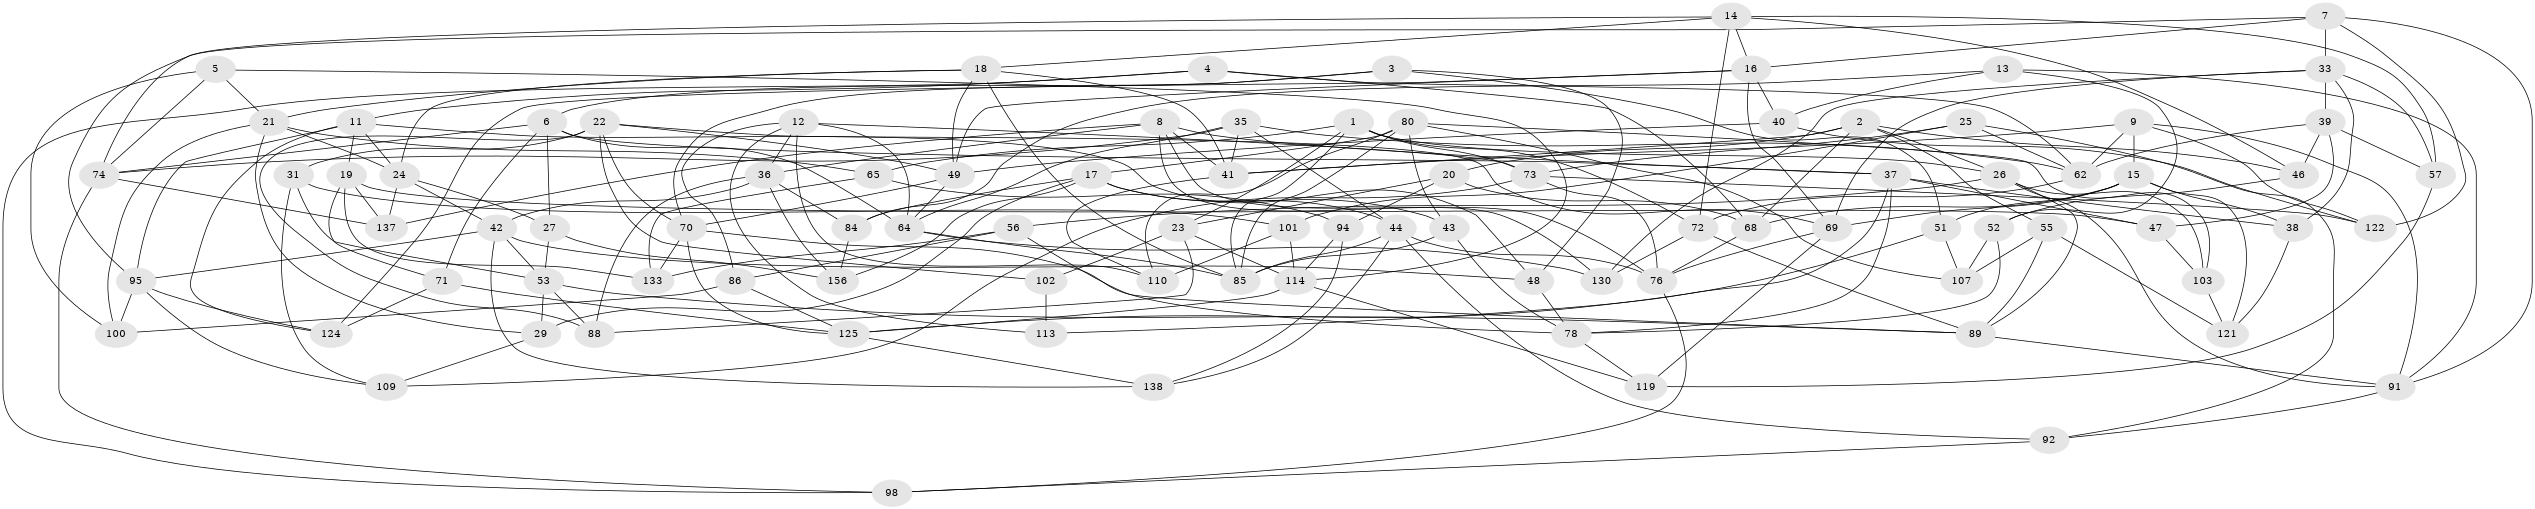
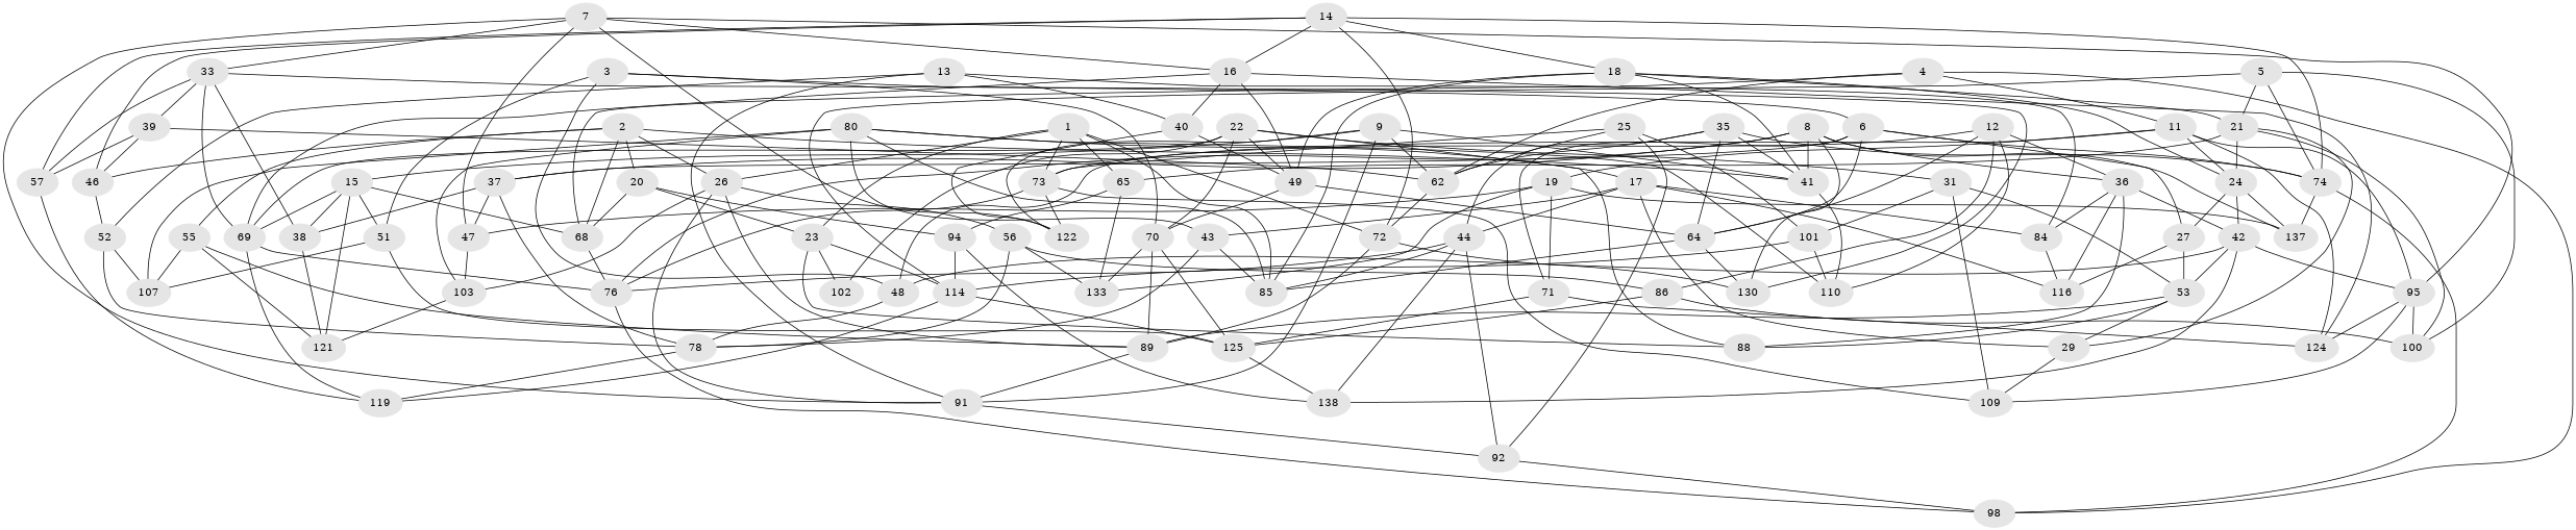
  graph {
    node [color=gray90 style=filled]
    1 [super="+90"]
    23 [super="+129"]
    26 [super="+66"]
    65
    72 [super="+82"]
    73 [super="+136"]
    85 [super="+117"]
    114 [super="+118"]
    88
    102
    91 [super="+115"]
    103
    56
    89 [super="+93"]
    133
    94
    130 [super="+132"]
    122
    76 [super="+81"]
    109
    2 [super="+34"]
    20
    41 [super="+99"]
    46
    55
    68 [super="+75"]
    110
    52
    107
    121
    6 [super="+30"]
    74 [super="+111"]
    27
    37 [super="+45"]
    64 [super="+80"]
    71
    3
    48
    51
    70 [super="+97"]
    78 [super="+112"]
    125 [super="+135"]
    11 [super="+77"]
    95 [super="+123"]
    19 [super="+50"]
    24 [super="+127"]
    124
    4
    62 [super="+139"]
    98
    21 [super="+63"]
    100
    n53 [label=29]
    5
    137
    119
-   116 [label=156]
+   116
    53 [super="+61"]
    47
-   113 [super="+134"]
    38
    7 [super="+83"]
    16 [super="+59"]
    33 [super="+36"]
    40
    69 [super="+104"]
    49 [super="+108"]
    57
    39
    92
    8 [super="+106"]
    n72 [label=36 super="+120"]
    84
    42 [super="+60"]
    9 [super="+87"]
    15 [super="+131"]
    n77 [label=80 super="+29"]
    17 [super="+28"]
    43
    44 [super="+126"]
    12 [super="+96"]
    86
    13
    14 [super="+67"]
    18 [super="+58"]
    138
    22 [super="+105"]
    31
    101
    25
    35 [super="+54"]
    1 -- 23
    1 -- 26
    1 -- 65
    1 -- 72
    1 -- 73
    1 -- 85
    23 -- 114
    23 -- 88
    23 -- 102 [weight=2]
    26 -- 91
    26 -- 103
    26 -- 56
    26 -- 89
    65 -- 133
    65 -- 94
    72 -- 89
    72 -- 130 [weight=2]
    73 -- 122
    73 -- 76
    73 -- 109
    114 -- 125
    114 -- 119
-   102 -- 113
    91 -- 92
    103 -- 121
    56 -- 133
    56 -- 78
    56 -- 86
    89 -- 91
    94 -- 114
    94 -- 138
    76 -- 98
    2 -- 26
    2 -- 20
    2 -- 41
    2 -- 46
    2 -- 55
    2 -- 68
    20 -- 23
    20 -- 94
    20 -- 68
    41 -- 110
    46 -- 52
    55 -- 89
    55 -- 107
    55 -- 121
    68 -- 76
    52 -- 107
    52 -- 78
    6 -- 74
    6 -- 27
    6 -- 37
    6 -- 64
    6 -- 71
    74 -- 98
    74 -- 137
    27 -- 116
    27 -- 53
    37 -- 78
    37 -- 47
-   37 -- 113
    37 -- 38
    64 -- 85
    64 -- 130
    71 -- 125
    71 -- 124
    3 -- 6
    3 -- 48
    3 -- 51
    3 -- 70
    48 -- 78
    51 -- 107
    51 -- 125
    70 -- 89
    70 -- 133
    70 -- 125
    78 -- 119
    125 -- 138
    11 -- 48
    11 -- 95
    11 -- 19
    11 -- 24
    11 -- 124
    95 -- 109
    95 -- 124
    95 -- 100
    19 -- 133
    19 -- 71
    19 -- 137
    19 -- 47
    24 -- 27
    24 -- 137
    24 -- 42
    4 -- 68
    4 -- 11
    4 -- 62
    4 -- 98
    62 -- 72
    21 -- 65
    21 -- 24
    21 -- 100
    21 -- n53
    n53 -- 109
    5 -- 114
    5 -- 74
    5 -- 21
    5 -- 100
    53 -- 88
    53 -- 89
    53 -- n53
    47 -- 103
    38 -- 121
    7 -- 91
    7 -- 122
    7 -- 95
-   39 -- 47
+   7 -- 47
    7 -- 16
    7 -- 33
    16 -- 124
    16 -- 40
    16 -- 69
    16 -- 49
    33 -- 130
    33 -- 38
    33 -- 69
    33 -- 57
    33 -- 39
    40 -- 122
    40 -- 49
    69 -- 76
    69 -- 119
    49 -- 64
    49 -- 70
    57 -- 119
    39 -- 46
    39 -- 62
    39 -- 57
    92 -- 98
    8 -- 130
    8 -- 76
    8 -- 41
    8 -- 37
    8 -- 137
    8 -- n72
    n72 -- 88
    n72 -- 116
    n72 -- 84
    n72 -- 42
    84 -- 116
    42 -- 48
    42 -- 95
    42 -- 53
    42 -- 138
    9 -- 91
    9 -- 122
    9 -- 41
    9 -- 62
    9 -- 15
    15 -- 68
    15 -- 121
    15 -- 51
    15 -- 38
    15 -- 69
    n77 -- 85
    n77 -- 103
    n77 -- 110
    n77 -- 107
    n77 -- 17
    n77 -- 43
    17 -- n53
    17 -- 116
    17 -- 84
    17 -- 43
    17 -- 44
    43 -- 85
    43 -- 78
    44 -- 85
    44 -- 76
    44 -- 92
    44 -- 138
    12 -- 73
    12 -- 110
    12 -- 64
-   12 -- 113
    12 -- n72
    12 -- 86
    86 -- 125
    86 -- 100
    13 -- 91
    13 -- 52
    13 -- 40
    13 -- 84
    14 -- 72
    14 -- 46
    14 -- 74
    14 -- 16
    14 -- 57
    14 -- 18
    18 -- 85
    18 -- 41
    18 -- 24
    18 -- 21
    18 -- 49
    22 -- 88
    22 -- 102
    22 -- 70
    22 -- 69
    22 -- 49
    22 -- 31
    31 -- 109
    31 -- 53
    31 -- 101
    101 -- 114
    101 -- 110
    25 -- 73
    25 -- 62
    25 -- 92
    25 -- 101
    35 -- 41
    35 -- 74
    35 -- 64
    35 -- 62
    35 -- 44
  }
